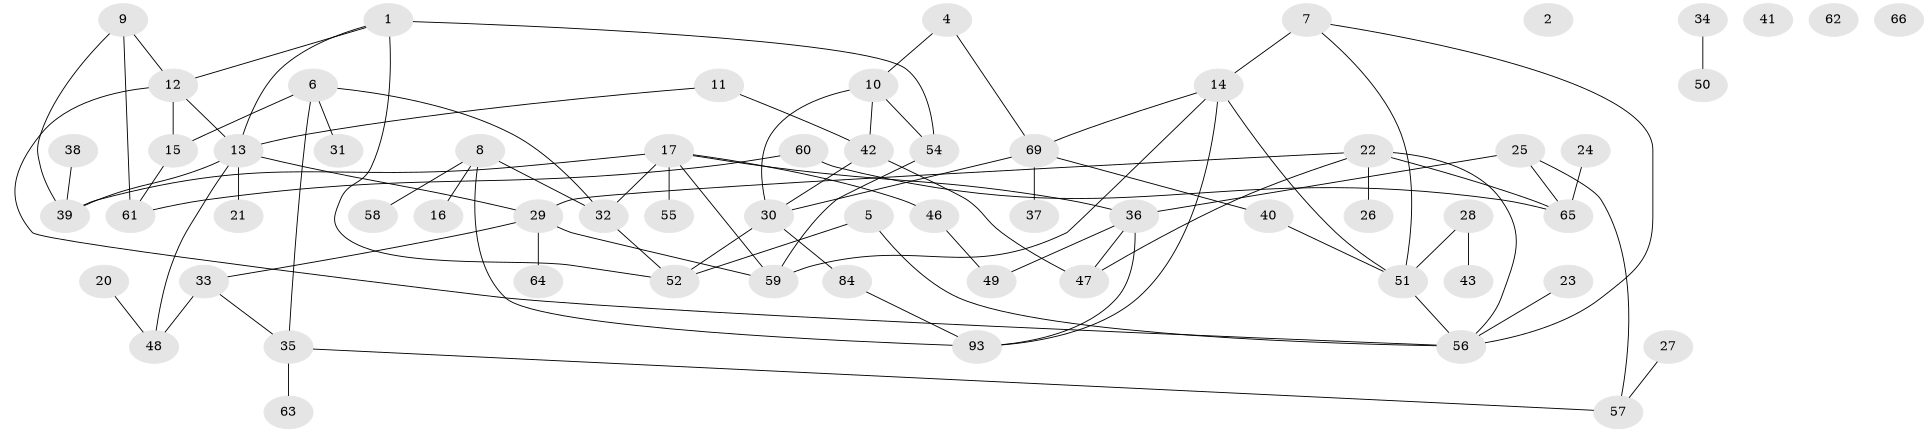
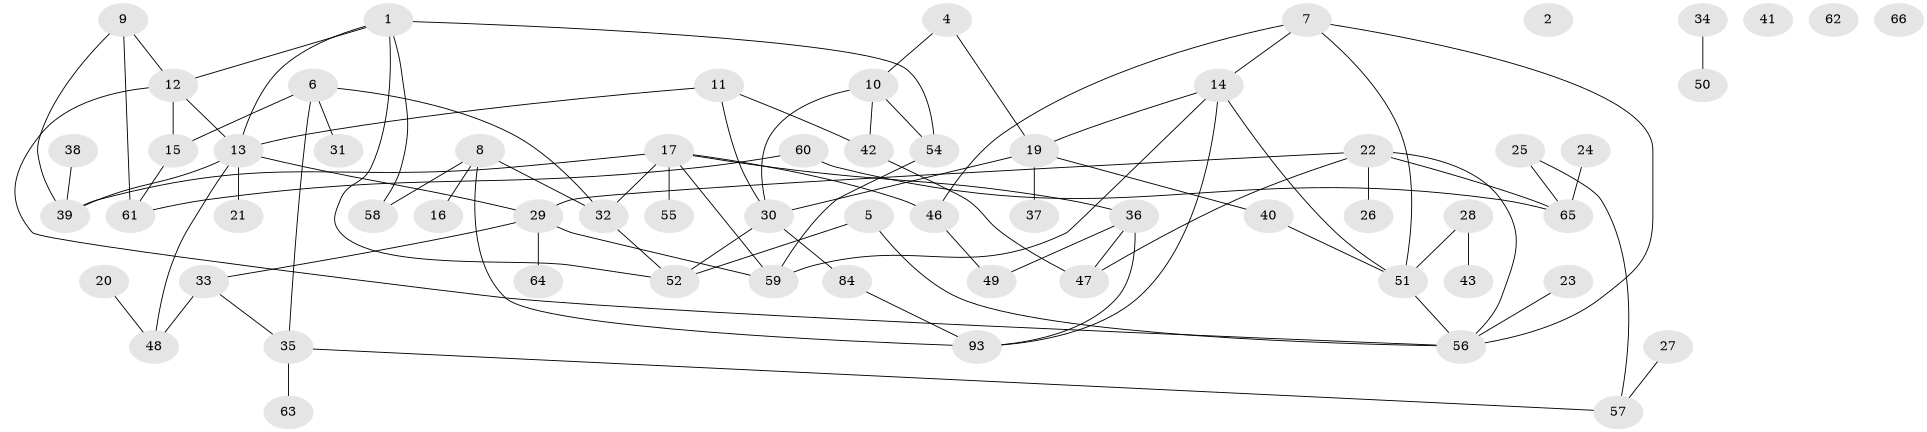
  graph {
    node [color=gray90 style=filled]
    1
    12
    13
    52
    54
    58
    56
    15
    39
    21
    29
    48
    59
    2
    4
    10
-   19 [label=69]
+   19
    30
    42
    37
    40
    5
    6
    31
    32
    35
    61
    57
    63
    7
    14
    46
    51
    n34 [label=93]
    49
    8
    16
    9
    n39 [label=84]
    47
    11
    33
    64
    25
    65
    36
    17
    55
    20
    22
    26
    23
    24
    27
    28
    43
    34
    50
    38
    41
    60
    62
    66
    1 -- 12
    1 -- 13
    1 -- 52
    1 -- 54
+   1 -- 58
    12 -- 13
    12 -- 56
    12 -- 15
    13 -- 39
    13 -- 21
    13 -- 29
    13 -- 48
    54 -- 59
    15 -- 61
    29 -- 59
    29 -- 33
    29 -- 64
    4 -- 10
    4 -- 19
    10 -- 54
    10 -- 30
    10 -- 42
    19 -- 30
    19 -- 37
    19 -- 40
    30 -- 52
    30 -- n39
    42 -- 47
    40 -- 51
    5 -- 52
    5 -- 56
    6 -- 15
    6 -- 31
    6 -- 32
    6 -- 35
    32 -- 52
    35 -- 57
    35 -- 63
    7 -- 56
    7 -- 14
+   7 -- 46
    7 -- 51
    14 -- 59
    14 -- 19
    14 -- 51
    14 -- n34
    46 -- 49
    51 -- 56
    8 -- 58
    8 -- 32
    8 -- n34
    8 -- 16
    9 -- 12
    9 -- 39
    9 -- 61
    n39 -- n34
    11 -- 13
-   42 -- 30
+   11 -- 30
    11 -- 42
    33 -- 48
    33 -- 35
    25 -- 57
    25 -- 65
-   25 -- 36
    36 -- n34
    36 -- 49
    36 -- 47
    17 -- 39
    17 -- 59
    17 -- 32
    17 -- 46
    17 -- 36
    17 -- 55
    20 -- 48
    22 -- 56
    22 -- 29
    22 -- 47
    22 -- 65
    22 -- 26
    23 -- 56
    24 -- 65
    27 -- 57
    28 -- 51
    28 -- 43
    34 -- 50
    38 -- 39
    60 -- 61
    60 -- 65
  }
